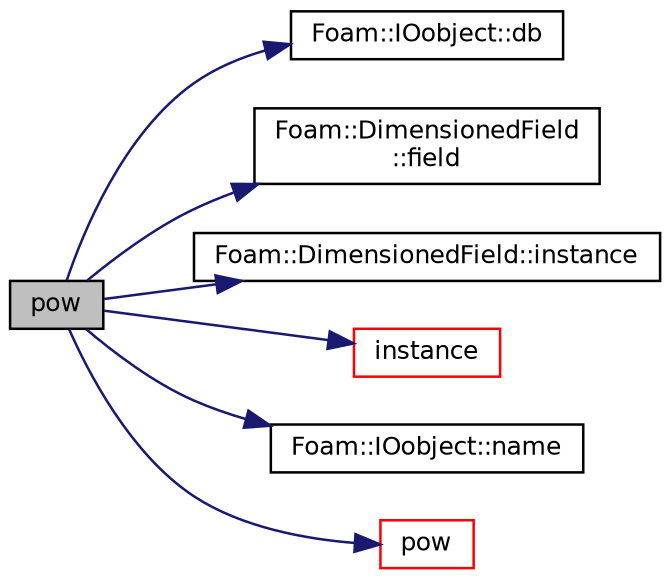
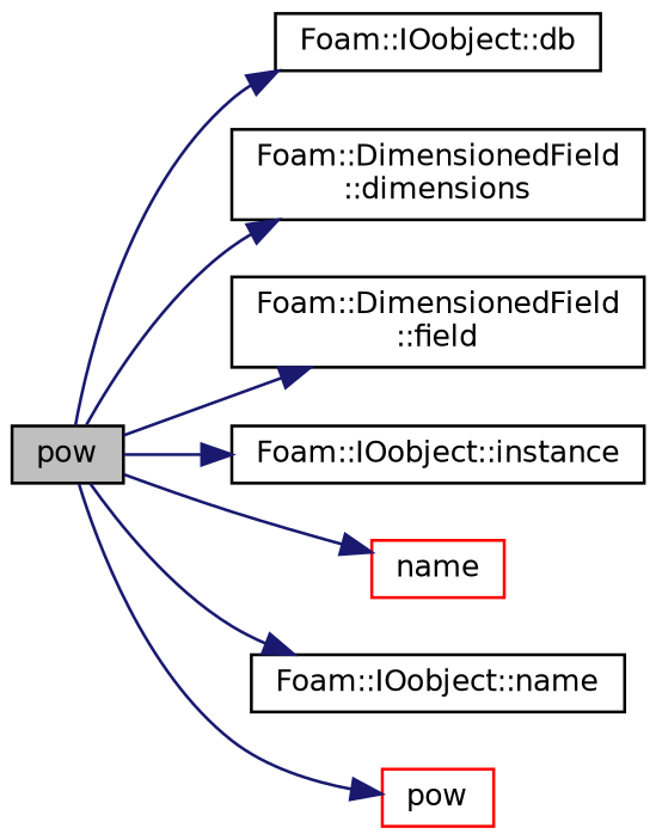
  digraph {
    rankdir=LR
    node [color=black fontname=Helvetica fontsize=10 shape=record]
    edge [color=midnightblue fontname=Helvetica fontsize=10 labelfontname=Helvetica labelfontsize=10 style=solid]
    n1 [fillcolor=grey75 fontcolor=black height=0.2 label=pow style=filled width=0.4]
    n2 [height=0.2 label="Foam::IOobject::db" width=0.4]
+   n3 [height=0.2 label="Foam::DimensionedField\l::dimensions" width=0.4]
    n4 [height=0.2 label="Foam::DimensionedField\l::field" width=0.4]
-   n5 [height=0.2 label="Foam::DimensionedField::instance" width=0.4]
-   n6 [color=red height=0.2 label=instance width=0.4]
+   n5 [height=0.2 label="Foam::IOobject::instance" width=0.4]
+   n6 [color=red height=0.2 label=name width=0.4]
    n7 [height=0.2 label="Foam::IOobject::name" width=0.4]
    n8 [color=red height=0.2 label=pow width=0.4]
    n1 -> n2
+   n1 -> n3
    n1 -> n4
    n1 -> n5
    n1 -> n6
    n1 -> n7
    n1 -> n8
  }
